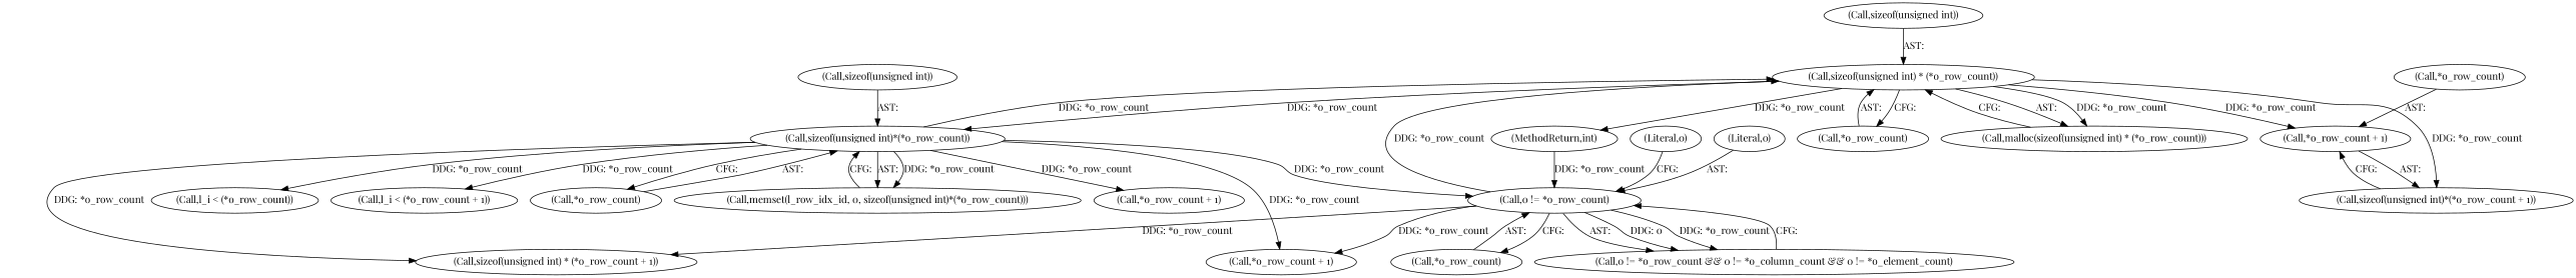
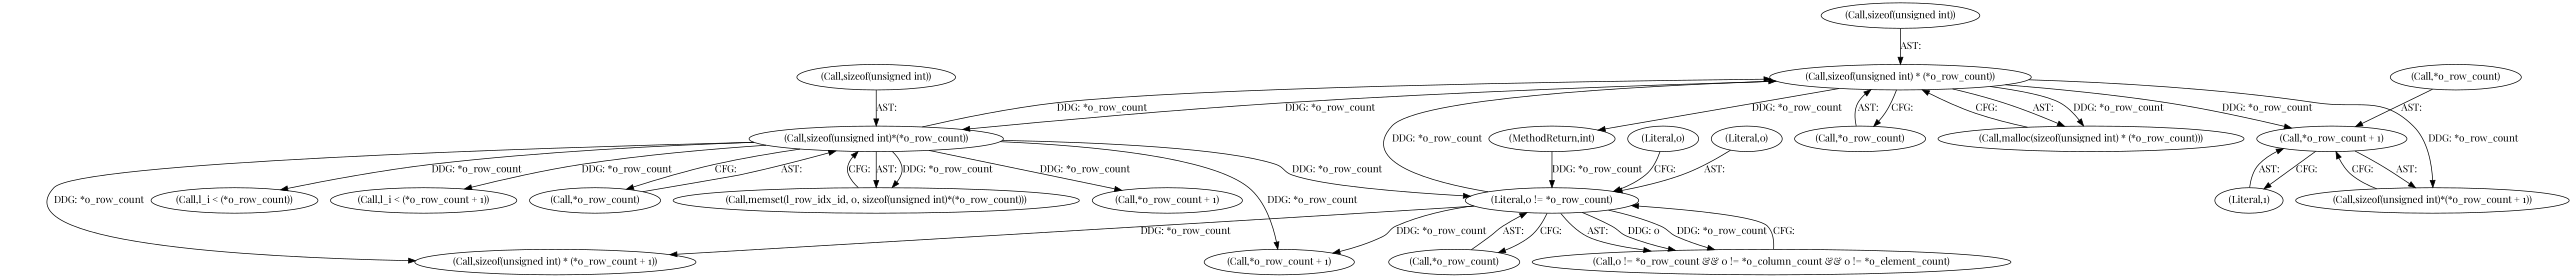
  digraph {
    fontname="Playfair Display"
    node [fontname="Playfair Display"]
    edge [fontname="Playfair Display"]
    n1 [label="(Call,*o_row_count + 1)"]
    n2 [label="(Call,sizeof(unsigned int)*(*o_row_count + 1))"]
+   n3 [label="(Literal,1)"]
    n4 [label="(Call,sizeof(unsigned int) * (*o_row_count))"]
    n5 [label="(Call,sizeof(unsigned int)*(*o_row_count))"]
    n6 [label="(MethodReturn,int)"]
    n7 [label="(Call,*o_row_count)"]
    n8 [label="(Call,malloc(sizeof(unsigned int) * (*o_row_count)))"]
-   n9 [label="(Call,0 != *o_row_count)"]
+   n9 [label="(Literal,0 != *o_row_count)"]
    n10 [label="(Call,sizeof(unsigned int) * (*o_row_count + 1))"]
    n11 [label="(Call,*o_row_count + 1)"]
    n12 [label="(Call,l_i < (*o_row_count))"]
    n13 [label="(Call,l_i < (*o_row_count + 1))"]
    n14 [label="(Call,*o_row_count)"]
    n15 [label="(Call,memset(l_row_idx_id, 0, sizeof(unsigned int)*(*o_row_count)))"]
    n16 [label="(Call,*o_row_count + 1)"]
    n17 [label="(Call,*o_row_count)"]
    n18 [label="(Call,0 != *o_row_count && 0 != *o_column_count && 0 != *o_element_count)"]
    n19 [label="(Call,sizeof(unsigned int))"]
    n20 [label="(Call,sizeof(unsigned int))"]
    n21 [label="(Literal,0)"]
    n22 [label="(Call,*o_row_count)"]
    n23 [label="(Literal,0)"]
    n1 -> n2 [label="AST: "]
+   n1 -> n3 [label="CFG: "]
    n2 -> n1 [label="CFG: "]
+   n3 -> n1 [label="AST: "]
    n4 -> n1 [label="DDG: *o_row_count"]
    n4 -> n2 [label="DDG: *o_row_count"]
    n4 -> n5 [label="DDG: *o_row_count"]
    n4 -> n6 [label="DDG: *o_row_count"]
    n4 -> n7 [label="CFG: "]
    n4 -> n8 [label="AST: "]
    n4 -> n8 [label="DDG: *o_row_count"]
    n5 -> n4 [label="DDG: *o_row_count"]
    n5 -> n9 [label="DDG: *o_row_count"]
    n5 -> n10 [label="DDG: *o_row_count"]
    n5 -> n11 [label="DDG: *o_row_count"]
    n5 -> n12 [label="DDG: *o_row_count"]
    n5 -> n13 [label="DDG: *o_row_count"]
    n5 -> n14 [label="CFG: "]
    n5 -> n15 [label="AST: "]
    n5 -> n15 [label="DDG: *o_row_count"]
    n5 -> n16 [label="DDG: *o_row_count"]
    n6 -> n9 [label="DDG: *o_row_count"]
    n7 -> n4 [label="AST: "]
    n8 -> n4 [label="CFG: "]
    n9 -> n4 [label="DDG: *o_row_count"]
    n9 -> n10 [label="DDG: *o_row_count"]
    n9 -> n11 [label="DDG: *o_row_count"]
    n9 -> n17 [label="CFG: "]
    n9 -> n18 [label="AST: "]
    n9 -> n18 [label="DDG: 0"]
    n9 -> n18 [label="DDG: *o_row_count"]
    n14 -> n5 [label="AST: "]
    n15 -> n5 [label="CFG: "]
    n17 -> n9 [label="AST: "]
    n18 -> n9 [label="CFG: "]
    n19 -> n4 [label="AST: "]
    n20 -> n5 [label="AST: "]
    n21 -> n9 [label="CFG: "]
    n22 -> n1 [label="AST: "]
    n23 -> n9 [label="AST: "]
  }
